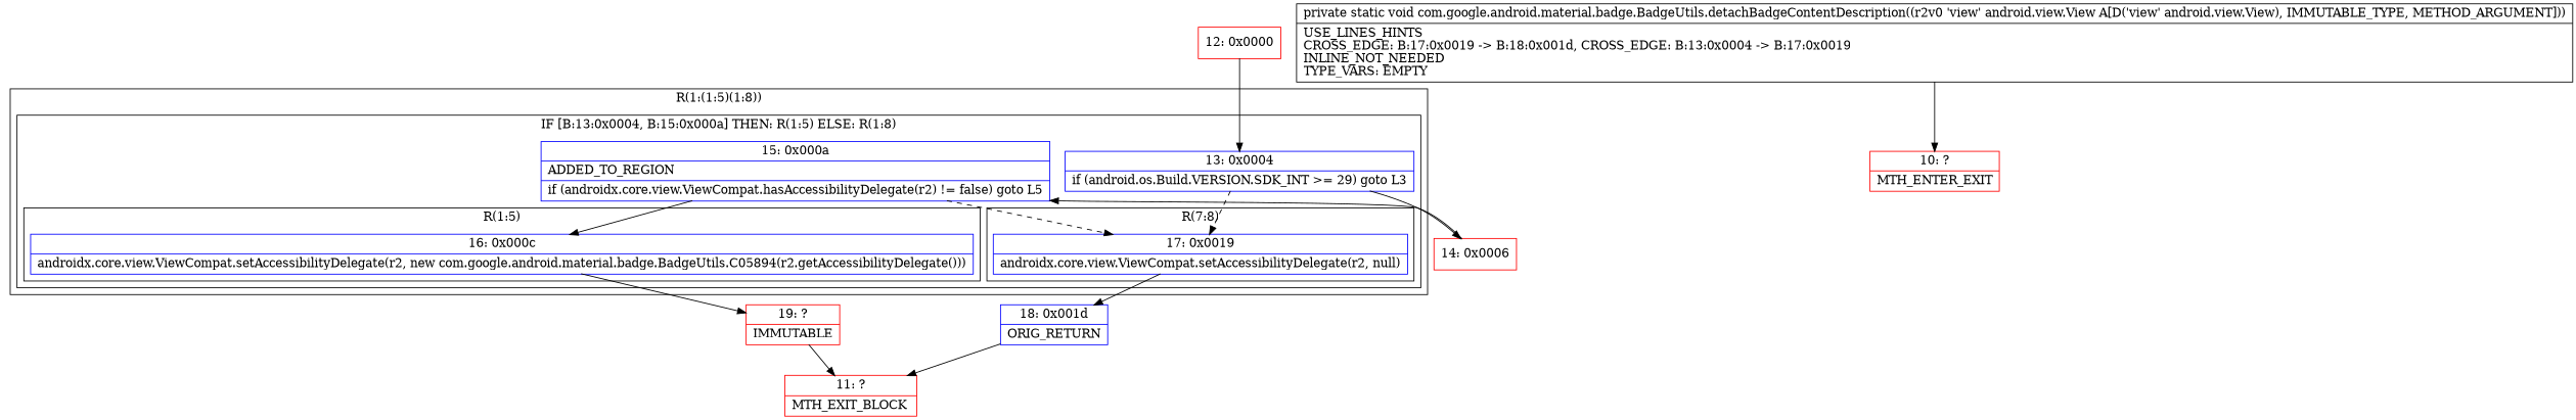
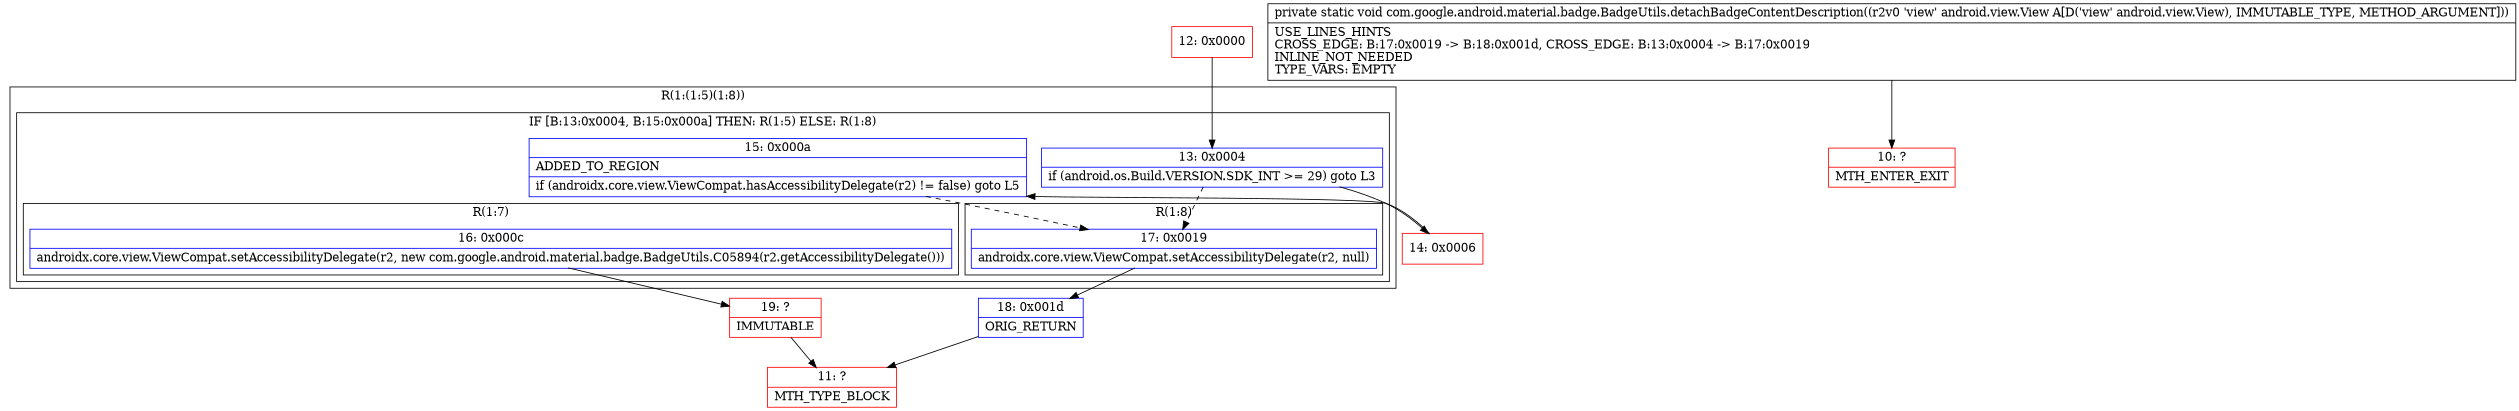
  digraph {
    node [color=blue shape=record]
    n1 [label="{16\:\ 0x000c|androidx.core.view.ViewCompat.setAccessibilityDelegate(r2, new com.google.android.material.badge.BadgeUtils.C05894(r2.getAccessibilityDelegate()))\l}"]
    n2 [label="{17\:\ 0x0019|androidx.core.view.ViewCompat.setAccessibilityDelegate(r2, null)\l}"]
    n3 [label="{13\:\ 0x0004|if (android.os.Build.VERSION.SDK_INT \>= 29) goto L3\l}"]
    n4 [label="{15\:\ 0x000a|ADDED_TO_REGION\l|if (androidx.core.view.ViewCompat.hasAccessibilityDelegate(r2) != false) goto L5\l}"]
    n5 [color=red label="{19\:\ ?|IMMUTABLE\l}"]
    n6 [label="{18\:\ 0x001d|ORIG_RETURN\l}"]
    n7 [color=red label="{14\:\ 0x0006}"]
-   n8 [color=red label="{11\:\ ?|MTH_EXIT_BLOCK\l}"]
+   n8 [color=red label="{11\:\ ?|MTH_TYPE_BLOCK\l}"]
    n9 [color=red label="{10\:\ ?|MTH_ENTER_EXIT\l}"]
    n10 [color=red label="{12\:\ 0x0000}"]
    n11 [label="{private static void com.google.android.material.badge.BadgeUtils.detachBadgeContentDescription((r2v0 'view' android.view.View A[D('view' android.view.View), IMMUTABLE_TYPE, METHOD_ARGUMENT]))  | USE_LINES_HINTS\lCROSS_EDGE: B:17:0x0019 \-\> B:18:0x001d, CROSS_EDGE: B:13:0x0004 \-\> B:17:0x0019\lINLINE_NOT_NEEDED\lTYPE_VARS: EMPTY\l}" color=""]
    subgraph cluster_1 {
      label="R(1:(1:5)(1:8))"
      subgraph cluster_2 {
        label="IF [B:13:0x0004, B:15:0x000a] THEN: R(1:5) ELSE: R(1:8)"
        n3
        n4
        subgraph cluster_3 {
-         label="R(1:5)"
+         label="R(1:7)"
          n1
        }
        subgraph cluster_4 {
-         label="R(7:8)"
+         label="R(1:8)"
          n2
        }
      }
    }
    n1 -> n5
    n2 -> n6
    n3 -> n2 [style=dashed]
    n3 -> n7
-   n4 -> n1
    n4 -> n2 [style=dashed]
    n5 -> n8
    n6 -> n8
    n7 -> n4
    n10 -> n3
    n11 -> n9
  }
